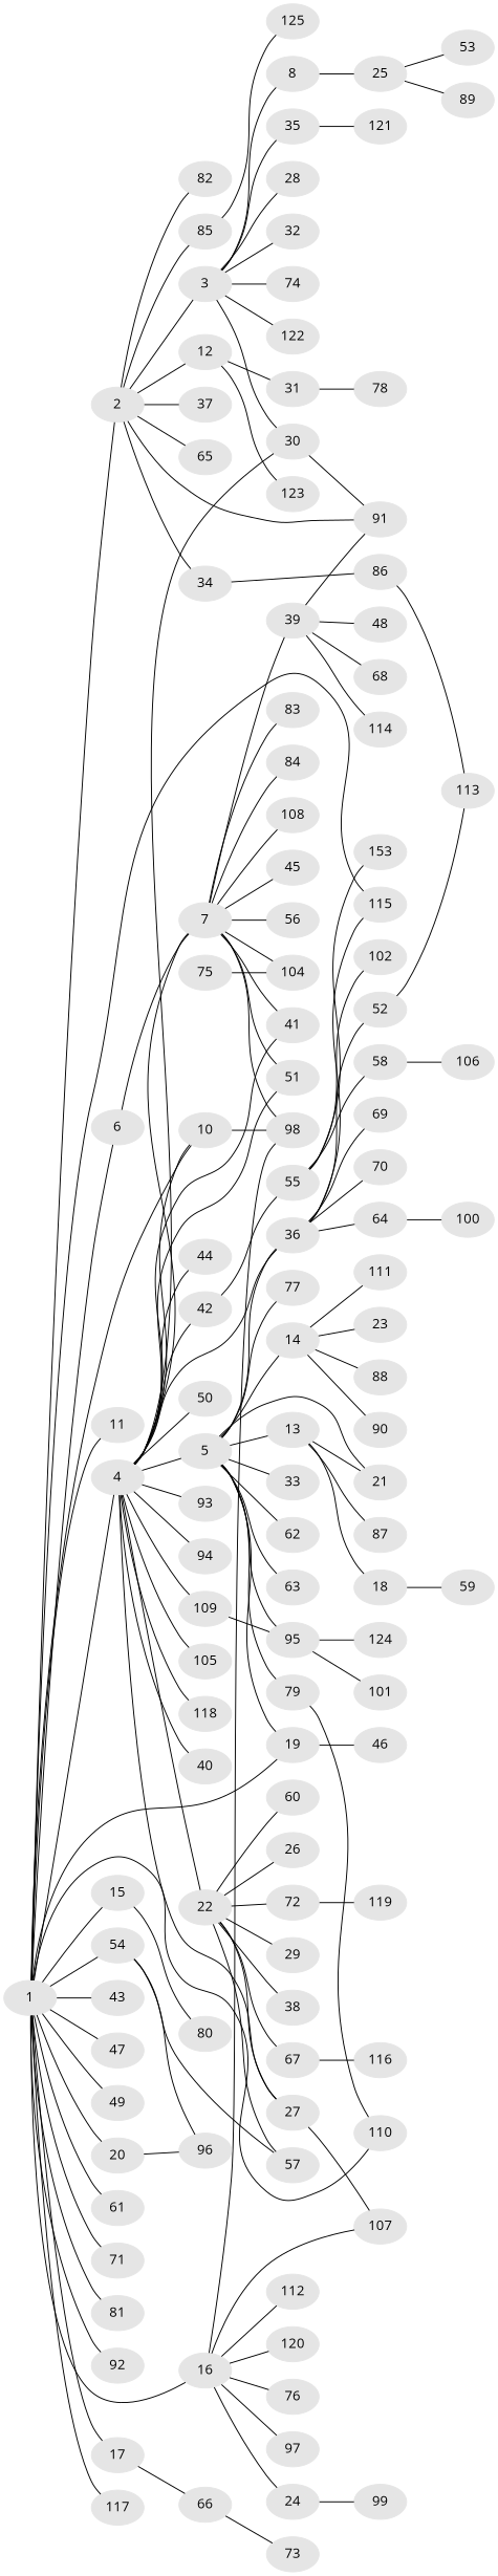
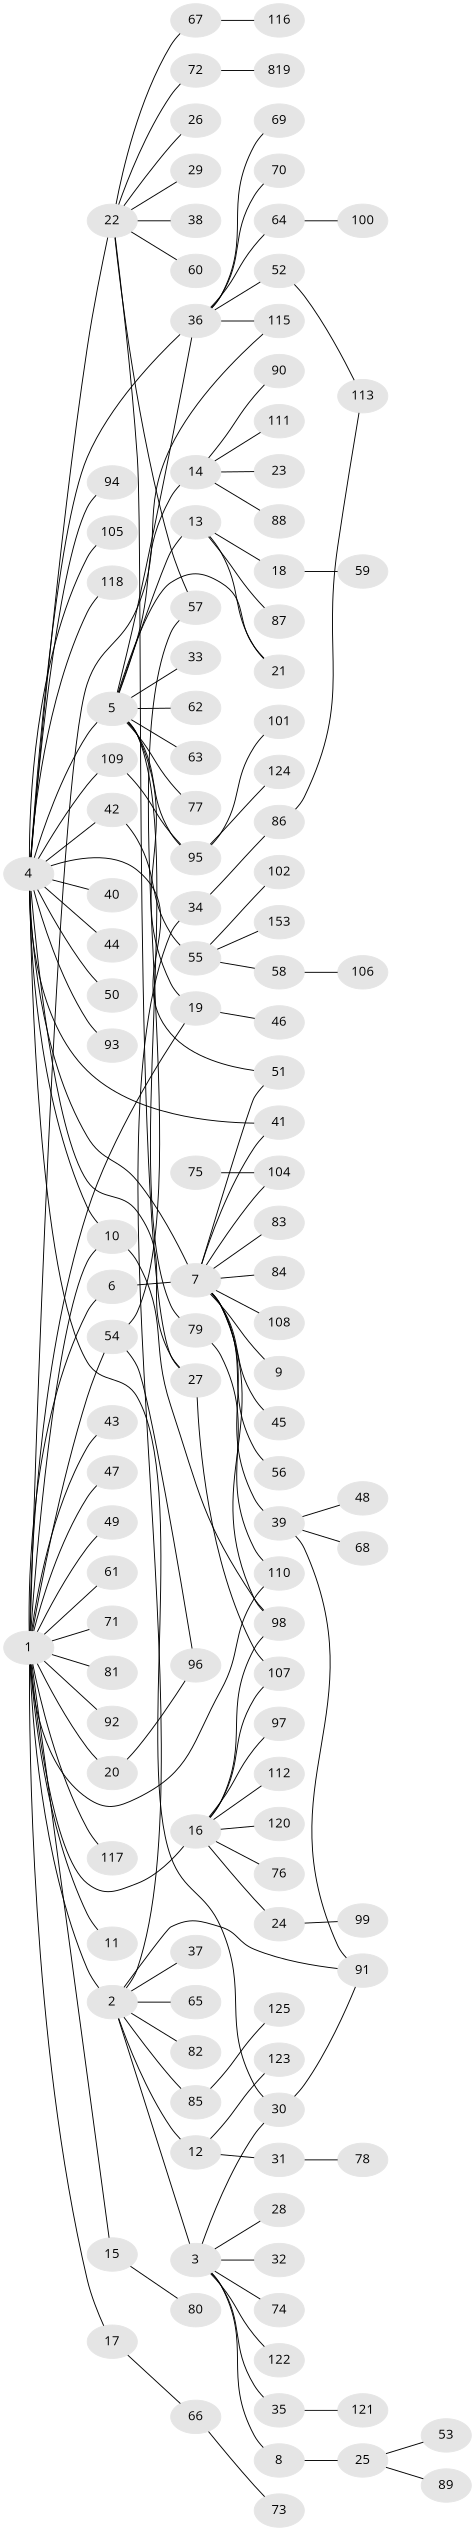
  graph {
    fontname="Open Sans"
    rankdir=LR
    node [color=gray90 fontname="Open Sans" style=filled]
    edge [fontname="Open Sans"]
    1
    2
    4
    6
    10
    11
    15
    16
    17
    19
    20
    43
    47
    49
    54
    61
    71
    81
    92
    110
    115
    117
    3
    12
    34
    37
    65
    82
    85
    91
    30
    5
    7
    22
    27
    36
    40
    41
    42
    44
    50
    51
    93
    94
    105
    109
    118
    98
    80
    24
    76
    97
    107
    112
    120
    66
    46
    96
    57
    8
    28
    32
    35
    74
    122
    31
    123
    86
    125
    25
    121
    13
    14
    21
    33
    62
    63
    77
    79
    95
+   9
    39
    45
    56
    83
    84
    104
    108
    26
    29
    38
    60
    67
    72
    52
    64
    69
    70
    55
    18
    87
    23
    88
    90
    111
    101
    124
    48
    68
-   114
    53
    89
    78
    59
    75
    99
    73
    116
-   119
+   119 [label=819]
    113
    100
    58
    102
    n124 [label=153]
    106
    1 -- 2
-   1 -- 4
    1 -- 6
    1 -- 10
    1 -- 11
    1 -- 15
    1 -- 16
    1 -- 17
    1 -- 19
    1 -- 20
    1 -- 43
    1 -- 47
    1 -- 49
    1 -- 54
    1 -- 61
    1 -- 71
    1 -- 81
    1 -- 92
    1 -- 110
    1 -- 115
    1 -- 117
    2 -- 3
    2 -- 12
    2 -- 34
    2 -- 37
    2 -- 65
    2 -- 82
    2 -- 85
    2 -- 91
    4 -- 10
    4 -- 30
    4 -- 5
    4 -- 7
    4 -- 22
    4 -- 27
    4 -- 36
    4 -- 40
    4 -- 41
    4 -- 42
    4 -- 44
    4 -- 50
    4 -- 51
    4 -- 93
    4 -- 94
    4 -- 105
    4 -- 109
    4 -- 118
    6 -- 7
    10 -- 98
    15 -- 80
    16 -- 98
    16 -- 24
    16 -- 76
    16 -- 97
    16 -- 107
    16 -- 112
    16 -- 120
    17 -- 66
    19 -- 46
    20 -- 96
    54 -- 96
    54 -- 57
    3 -- 30
    3 -- 8
    3 -- 28
    3 -- 32
    3 -- 35
    3 -- 74
    3 -- 122
    12 -- 31
    12 -- 123
    34 -- 86
    85 -- 125
    30 -- 91
    5 -- 19
    5 -- 36
    5 -- 13
    5 -- 14
    5 -- 21
    5 -- 33
    5 -- 62
    5 -- 63
    5 -- 77
    5 -- 79
    5 -- 95
    7 -- 41
    7 -- 51
    7 -- 98
+   7 -- 9
    7 -- 39
    7 -- 45
    7 -- 56
    7 -- 83
    7 -- 84
    7 -- 104
    7 -- 108
    22 -- 27
    22 -- 57
    22 -- 26
    22 -- 29
    22 -- 38
    22 -- 60
    22 -- 67
    22 -- 72
    27 -- 107
    36 -- 115
    36 -- 52
    36 -- 64
    36 -- 69
    36 -- 70
    42 -- 55
    109 -- 95
    24 -- 99
    66 -- 73
    8 -- 25
    35 -- 121
    31 -- 78
    86 -- 113
    25 -- 53
    25 -- 89
    13 -- 21
    13 -- 18
    13 -- 87
    14 -- 23
    14 -- 88
    14 -- 90
    14 -- 111
    79 -- 110
    95 -- 101
    95 -- 124
    39 -- 91
    39 -- 48
    39 -- 68
-   39 -- 114
    67 -- 116
    72 -- 119
    52 -- 113
    64 -- 100
    55 -- 58
    55 -- 102
    55 -- n124
    18 -- 59
    75 -- 104
    58 -- 106
  }
